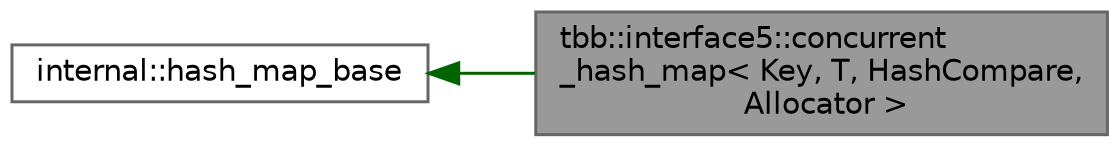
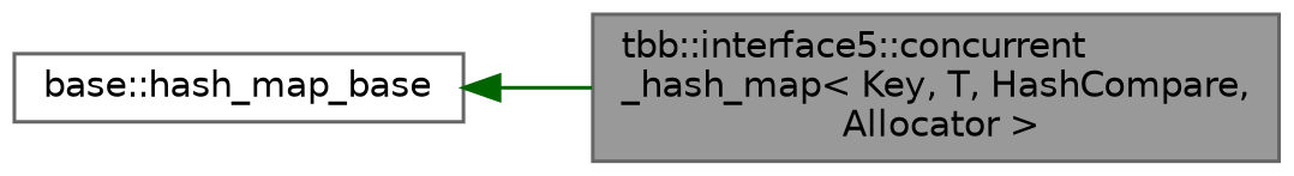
  digraph {
    rankdir=LR
    node [color=gray40 fontname=Helvetica fontsize=10 shape=box style=filled]
    n1 [fillcolor=grey60 fontcolor=black height=0.2 label="tbb::interface5::concurrent\l_hash_map\< Key, T, HashCompare,\l Allocator \>" width=0.4]
-   n2 [fillcolor=white height=0.2 label="internal::hash_map_base" width=0.4]
+   n2 [fillcolor=white height=0.2 label="base::hash_map_base" width=0.4]
    n2 -> n1 [color=darkgreen dir=back fontname=Helvetica fontsize=10 labelfontname=Helvetica labelfontsize=10 style=solid]
  }
